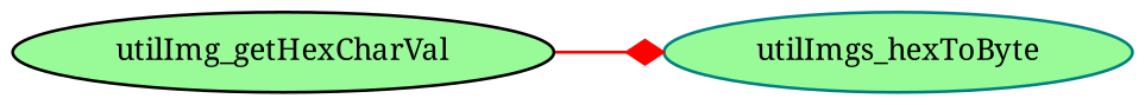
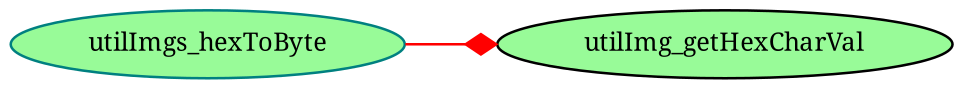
  digraph {
    rankdir=LR
    fontname="Noto Serif"
    node [fillcolor=palegreen fontname="Noto Serif" fontsize=10 shape=ellipse style=filled]
    n1 [color=teal fontcolor=black height=0.2 label=utilImgs_hexToByte width=0.4]
    n2 [color=black height=0.2 label=utilImg_getHexCharVal width=0.4]
-   n2 -> n1 [color=red fontname="Noto Serif" fontsize=10 labelfontname=Helvetica labelfontsize=10 style=solid arrowhead=diamond]
+   n1 -> n2 [color=red fontname="Noto Serif" fontsize=10 labelfontname=Helvetica labelfontsize=10 style=solid arrowhead=diamond]
  }
